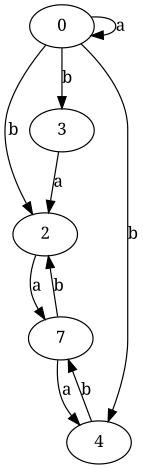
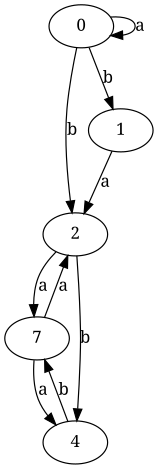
  digraph {
    d2tdocpreamble="\usetikzlibrary{automata}"
    d2tfigpreamble="\tikzstyle{every state}= [ draw=blue!50,very thick,fill=blue!20]  \tikzstyle{auto}= [fill=white]"
    fontname="Noto Serif"
    ranksep=0.5
    node [fontname="Noto Serif" style=state]
    edge [fontname="Noto Serif" lblstyle=auto topath="bend right"]
    n1 [label=0]
    n2 [label=2 style="state, initial"]
-   n3 [label=3]
+   n3 [label=1]
    n4 [label=7]
    n5 [label=4 style="state, accepting"]
    n1 -> n1 [label=a topath="loop above"]
    n1 -> n2 [label=b]
    n1 -> n3 [label=b]
    n2 -> n4 [label=a]
-   n1 -> n5 [label=b]
+   n2 -> n5 [label=b]
    n3 -> n2 [label=a]
-   n4 -> n2 [label=b]
+   n4 -> n2 [label=a]
    n4 -> n5 [label=a]
    n5 -> n4 [label=b]
  }
